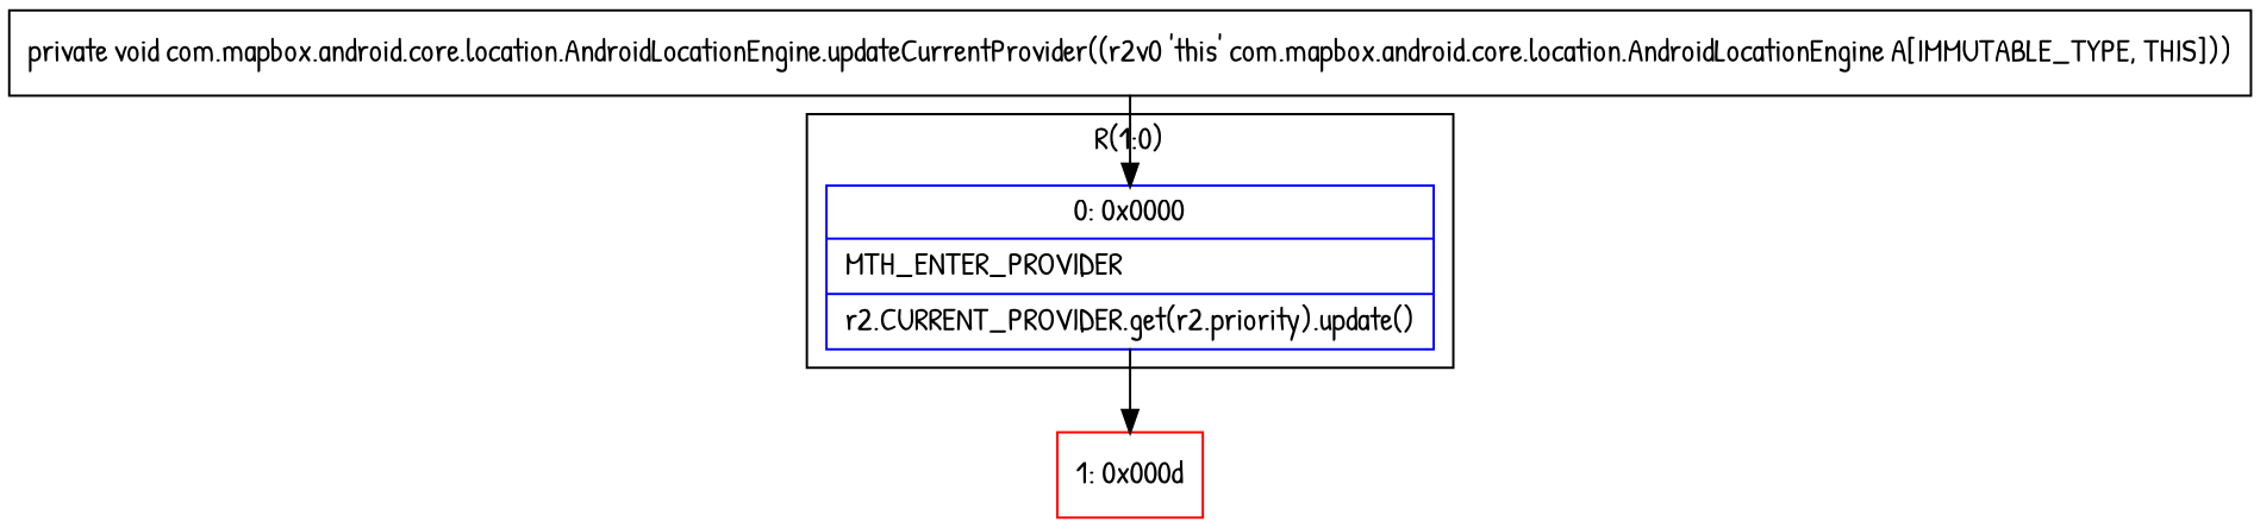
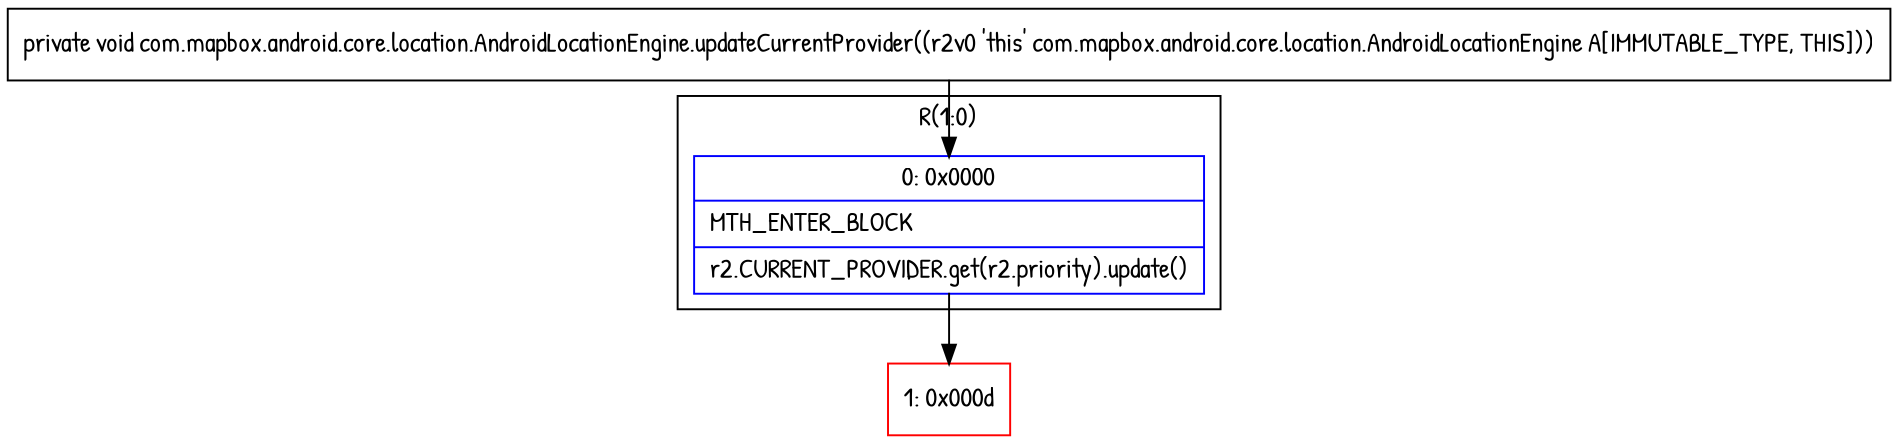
  digraph {
    fontname="Patrick Hand"
    node [shape=record fontname="Patrick Hand"]
    edge [fontname="Patrick Hand"]
-   n1 [color=blue label="{0\:\ 0x0000|MTH_ENTER_PROVIDER\l|r2.CURRENT_PROVIDER.get(r2.priority).update()\l}"]
+   n1 [color=blue label="{0\:\ 0x0000|MTH_ENTER_BLOCK\l|r2.CURRENT_PROVIDER.get(r2.priority).update()\l}"]
    n2 [color=red label="{1\:\ 0x000d}"]
    n3 [label="{private void com.mapbox.android.core.location.AndroidLocationEngine.updateCurrentProvider((r2v0 'this' com.mapbox.android.core.location.AndroidLocationEngine A[IMMUTABLE_TYPE, THIS])) }"]
    subgraph cluster_1 {
      label="R(1:0)"
      n1
    }
    n1 -> n2
    n3 -> n1
  }
